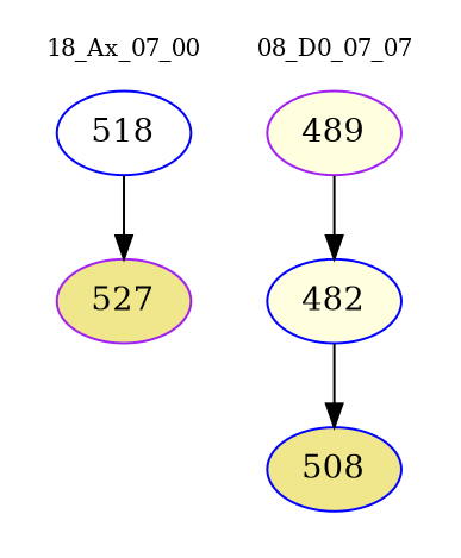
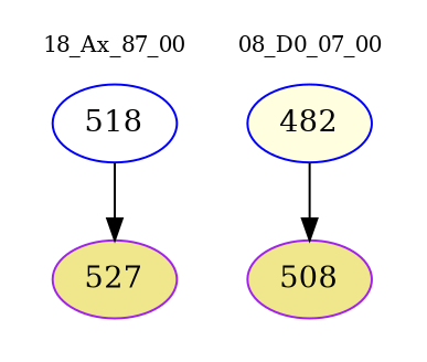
  digraph {
    node [color=purple fillcolor=khaki style=filled]
    edge [color=black]
    n1 [color=blue fillcolor=white label=518]
    n2 [label=527]
-   n3 [fillcolor=lightyellow label=489]
    n4 [color=blue fillcolor=lightyellow label=482]
-   n5 [color=blue label=508]
+   n5 [label=508]
    subgraph cluster_1 {
      color=white
      fontsize=10
-     label="18_Ax_07_00"
+     label="18_Ax_87_00"
      n1
      n2
    }
    subgraph cluster_2 {
      color=white
      fontsize=10
-     label="08_D0_07_07"
-     n3
+     label="08_D0_07_00"
      n4
      n5
    }
    n1 -> n2
-   n3 -> n4
    n4 -> n5
  }
